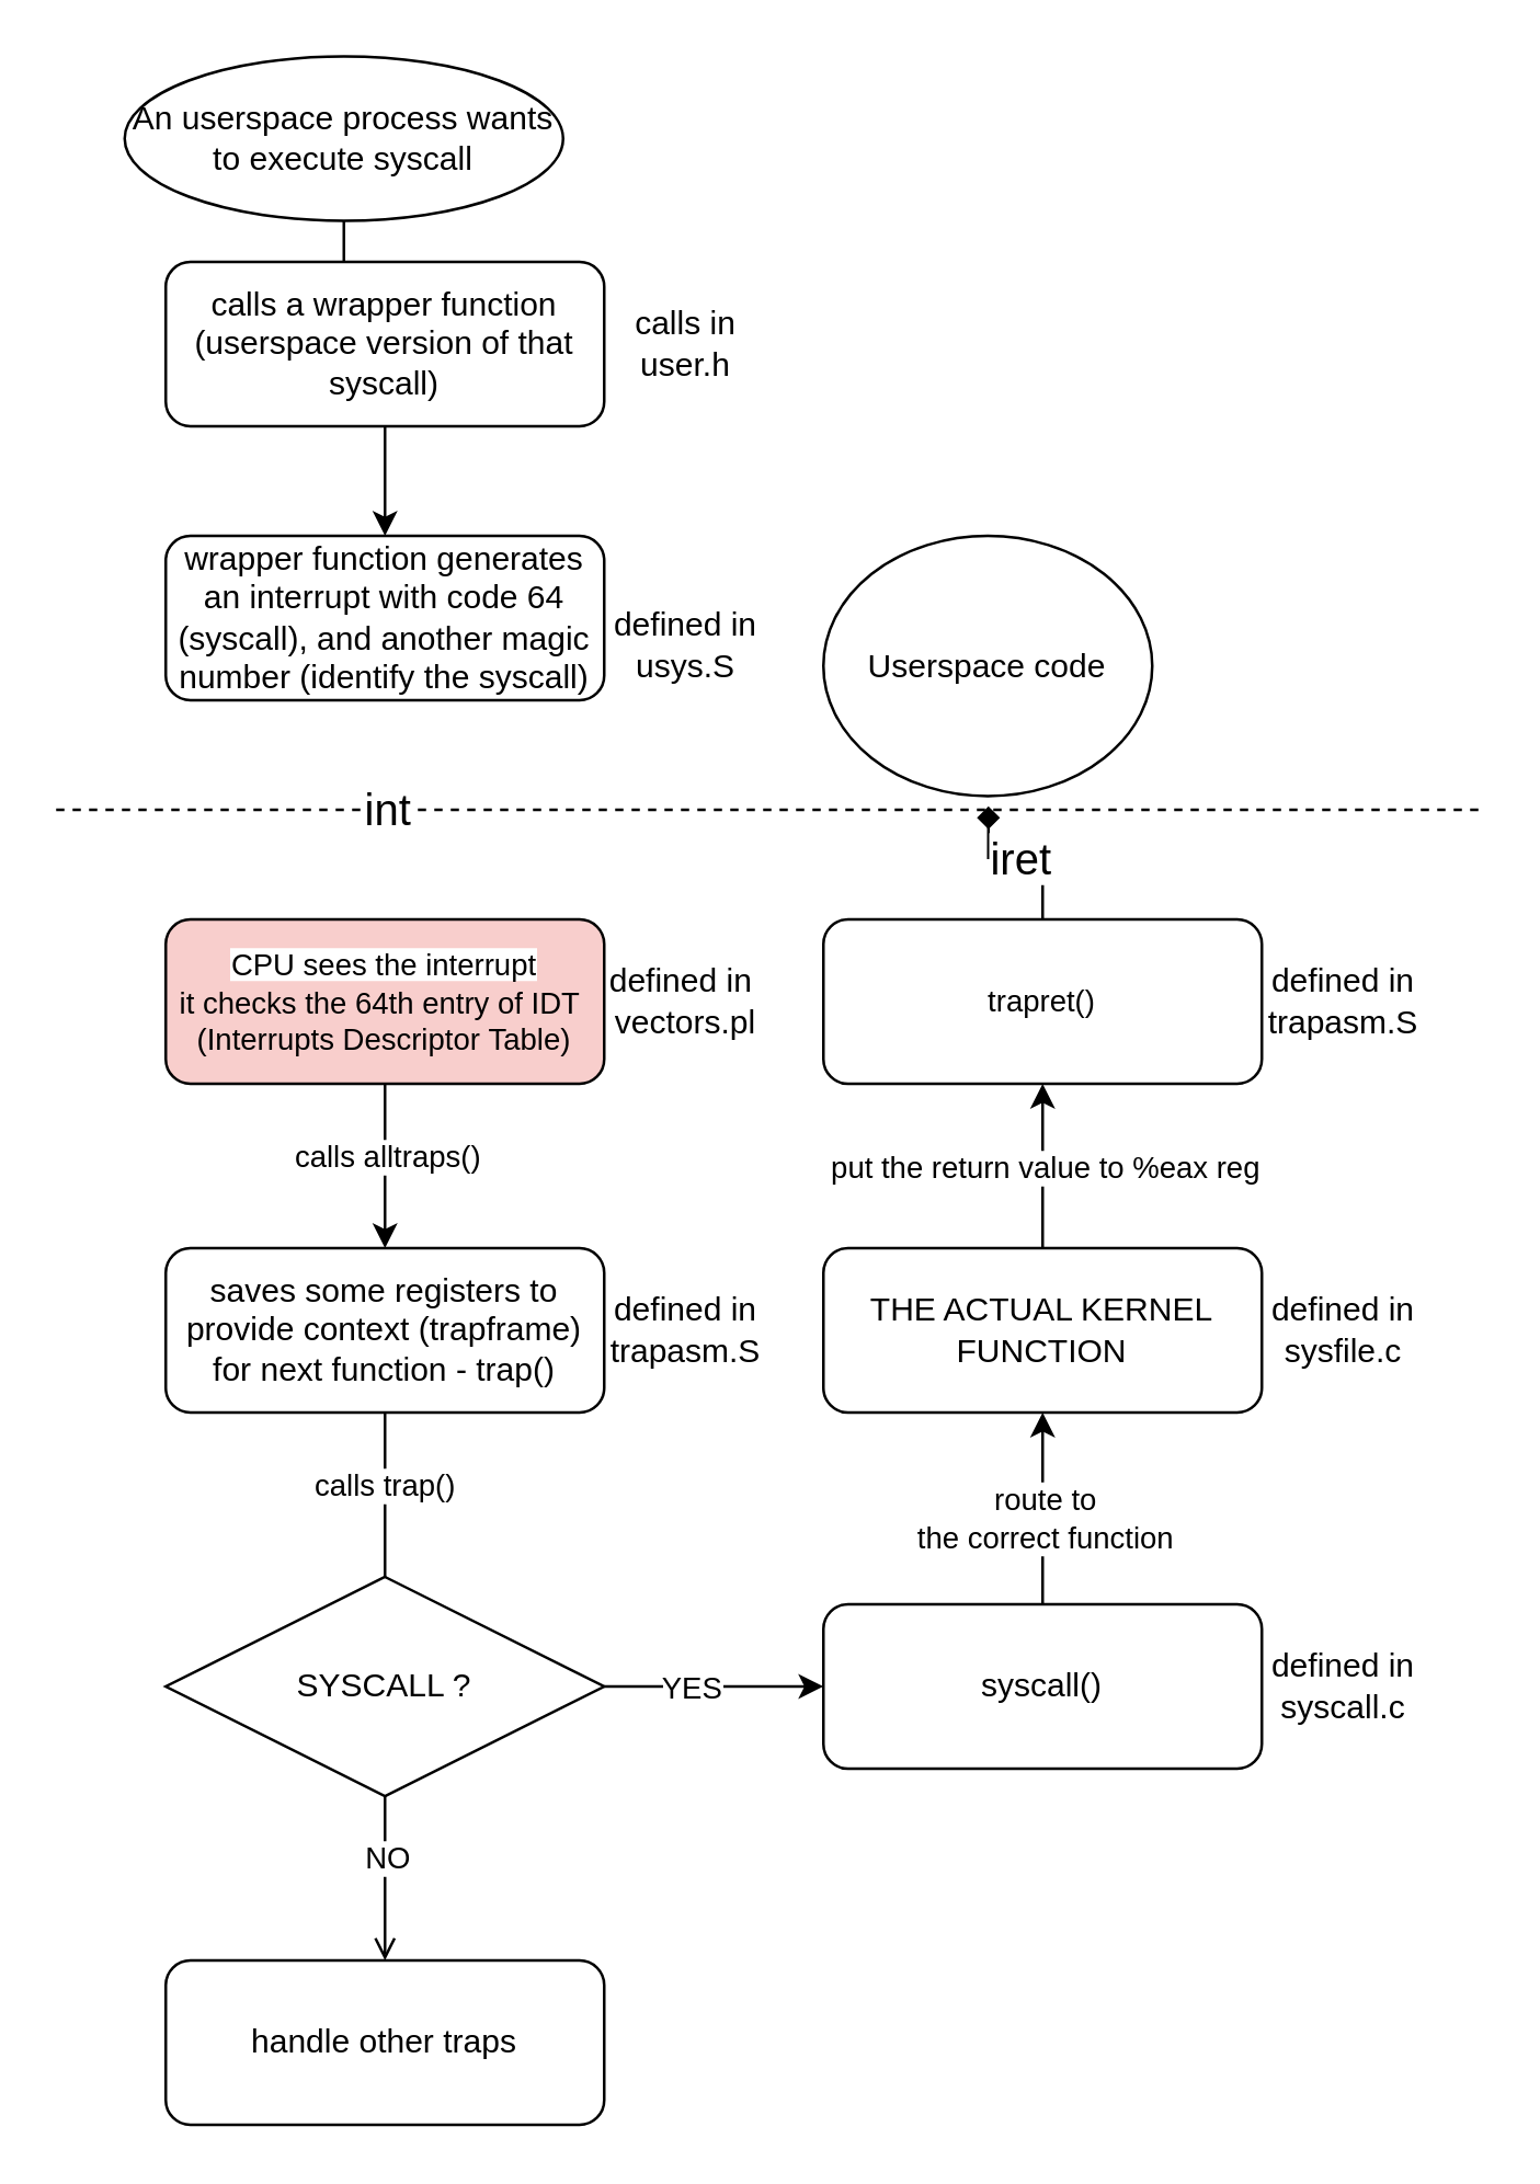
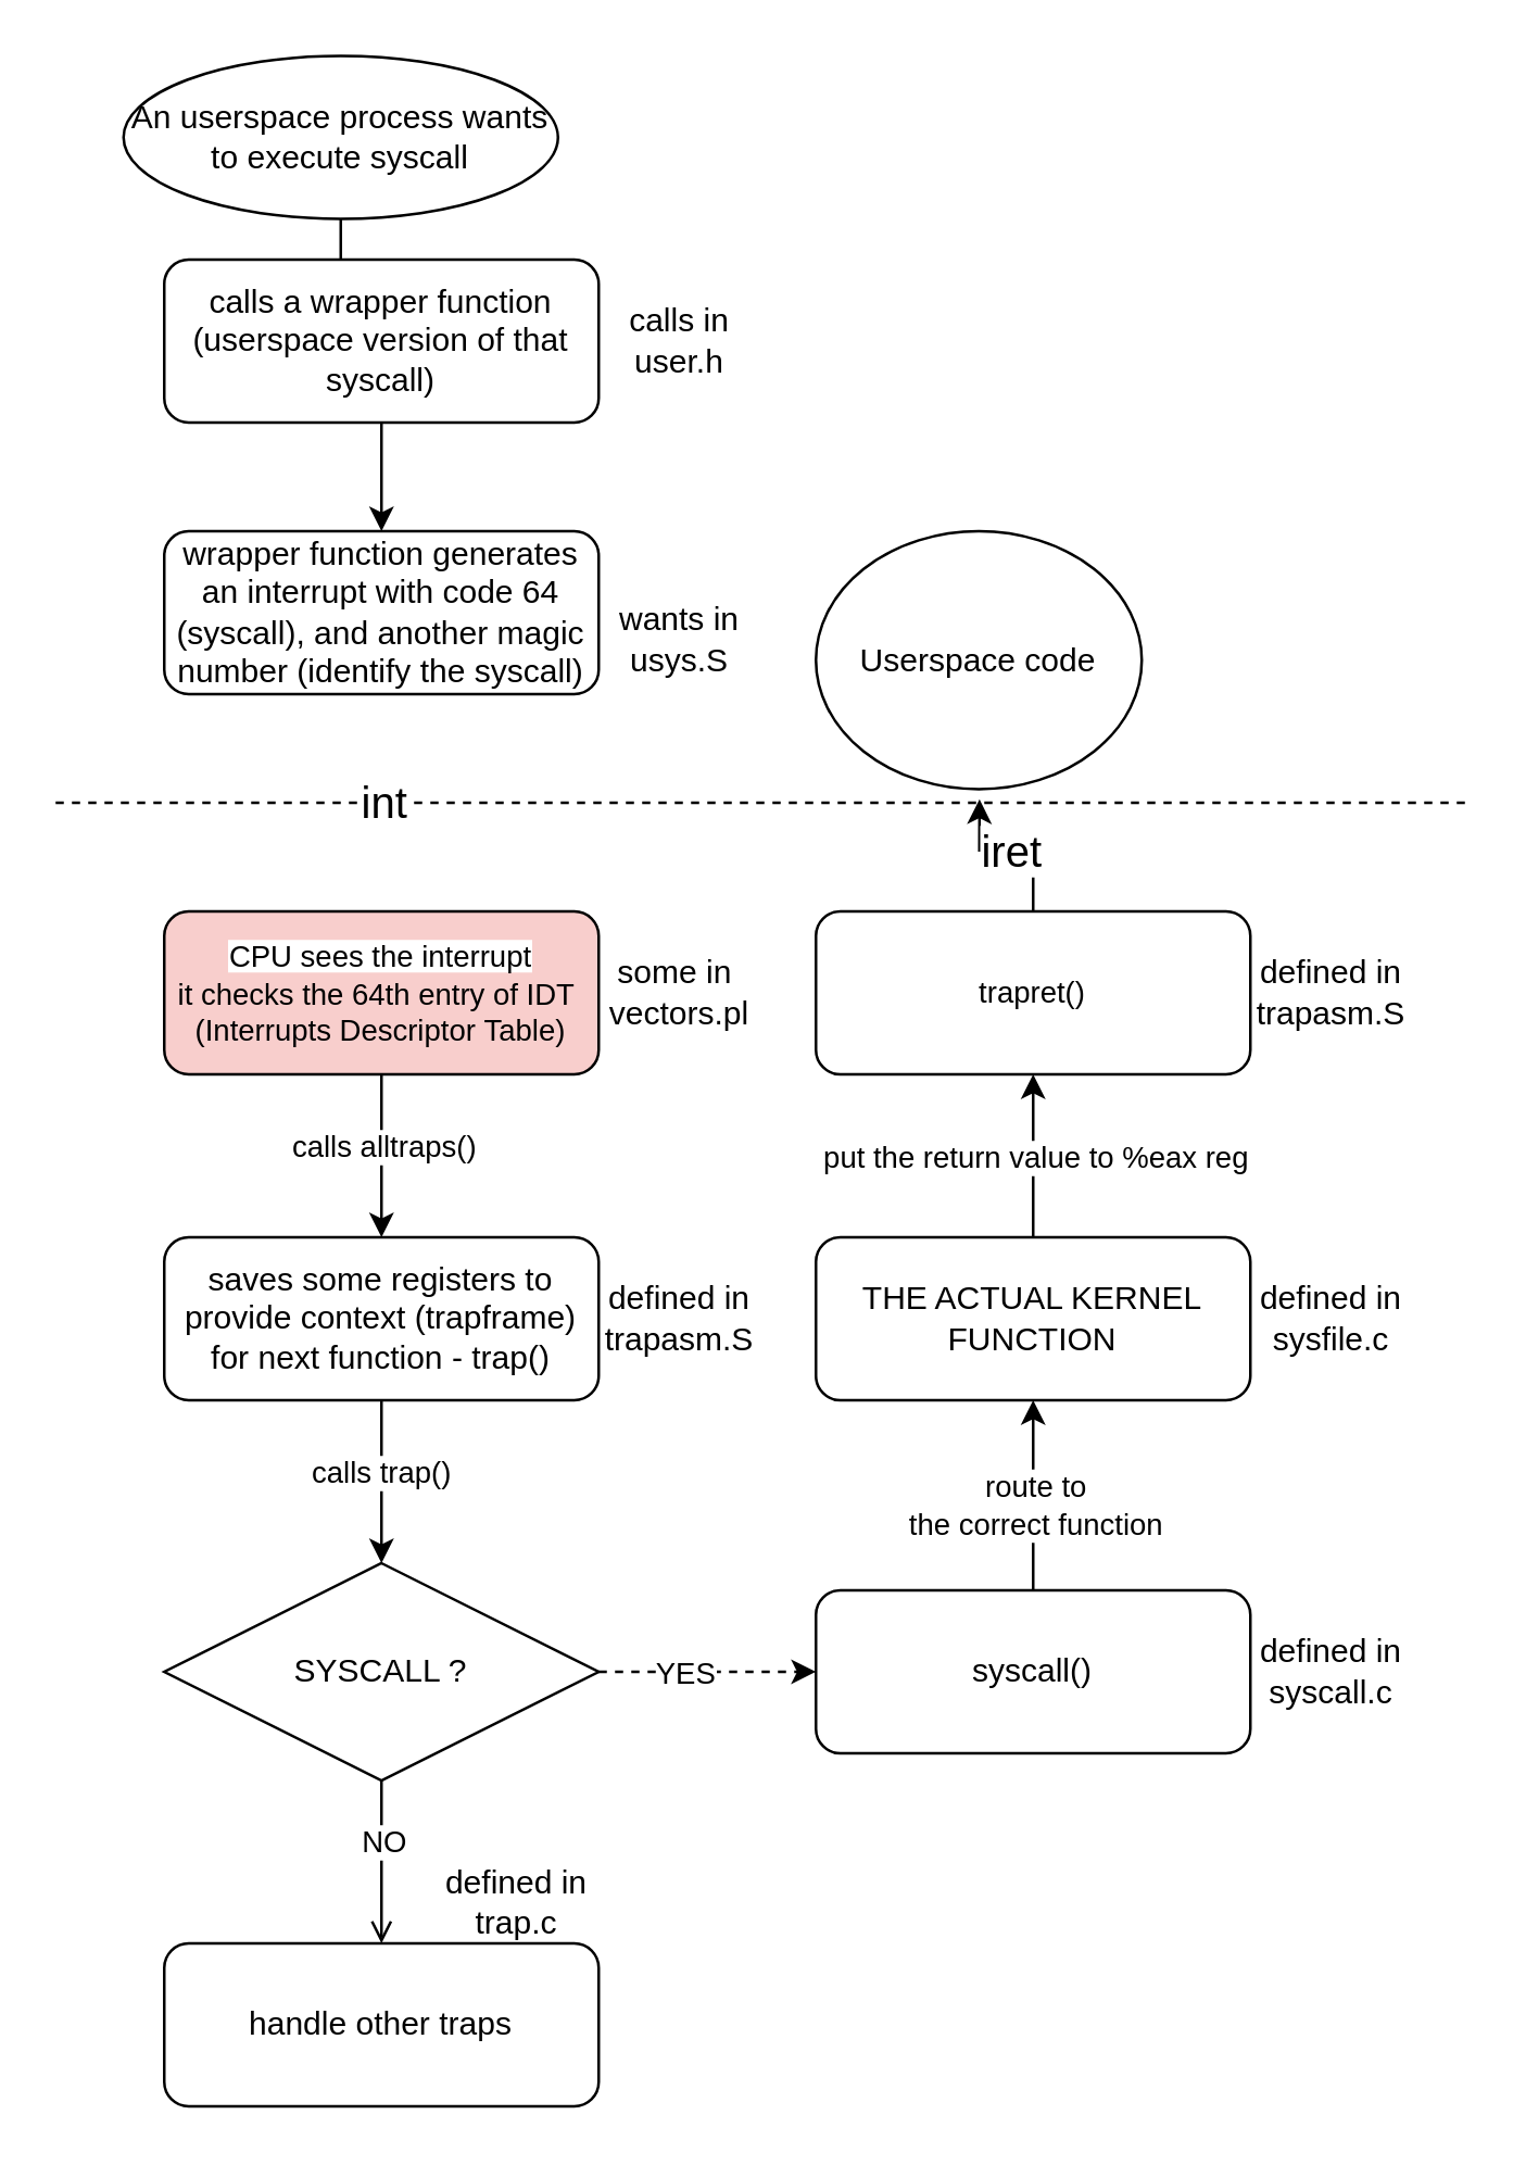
  <mxCell id="0" />
  <mxCell id="1" parent="0" />
  <mxCell id="2" style="edgeStyle=orthogonalEdgeStyle;rounded=0;orthogonalLoop=1;jettySize=auto;html=1;entryX=0.5;entryY=0;entryDx=0;entryDy=0;" edge="1" parent="1" source="3" target="5"><mxGeometry relative="1" as="geometry" /></mxCell>
  <mxCell id="3" value="An userspace process wants to execute syscall" style="ellipse;whiteSpace=wrap;html=1;" vertex="1" parent="1"><mxGeometry x="45" y="20" width="160" height="60" as="geometry" /></mxCell>
  <mxCell id="4" style="edgeStyle=orthogonalEdgeStyle;rounded=0;orthogonalLoop=1;jettySize=auto;html=1;entryX=0.5;entryY=0;entryDx=0;entryDy=0;" edge="1" parent="1" source="5" target="7"><mxGeometry relative="1" as="geometry" /></mxCell>
  <mxCell id="5" value="calls a wrapper function&lt;div&gt;(userspace version of that syscall)&lt;/div&gt;" style="rounded=1;whiteSpace=wrap;html=1;" vertex="1" parent="1"><mxGeometry x="60" y="95" width="160" height="60" as="geometry" /></mxCell>
  <mxCell id="6" value="calls in user.h" style="text;html=1;align=center;verticalAlign=middle;whiteSpace=wrap;rounded=0;" vertex="1" parent="1"><mxGeometry x="220" y="110" width="60" height="30" as="geometry" /></mxCell>
  <mxCell id="7" value="wrapper function generates an interrupt with code 64 (syscall), and another magic number (identify the syscall)" style="rounded=1;whiteSpace=wrap;html=1;" vertex="1" parent="1"><mxGeometry x="60" y="195" width="160" height="60" as="geometry" /></mxCell>
- <mxCell id="8" value="defined in usys.S" style="text;html=1;align=center;verticalAlign=middle;whiteSpace=wrap;rounded=0;" vertex="1" parent="1"><mxGeometry x="220" y="220" width="60" height="30" as="geometry" /></mxCell>
+ <mxCell id="8" value="wants in usys.S" style="text;html=1;align=center;verticalAlign=middle;whiteSpace=wrap;rounded=0;" vertex="1" parent="1"><mxGeometry x="220" y="220" width="60" height="30" as="geometry" /></mxCell>
  <mxCell id="9" style="edgeStyle=orthogonalEdgeStyle;rounded=0;orthogonalLoop=1;jettySize=auto;html=1;entryX=0.5;entryY=0;entryDx=0;entryDy=0;" edge="1" parent="1" source="16" target="15"><mxGeometry relative="1" as="geometry" /></mxCell>
  <mxCell id="10" value="calls alltraps()" style="edgeLabel;html=1;align=center;verticalAlign=middle;resizable=0;points=[];" vertex="1" connectable="0" parent="9"><mxGeometry x="-0.133" relative="1" as="geometry"><mxPoint as="offset" /></mxGeometry></mxCell>
  <mxCell id="11" value="" style="endArrow=none;dashed=1;html=1;rounded=0;" edge="1" parent="1"><mxGeometry width="50" height="50" relative="1" as="geometry"><mxPoint x="20" y="295" as="sourcePoint" /><mxPoint x="540" y="295" as="targetPoint" /></mxGeometry></mxCell>
  <mxCell id="12" value="&lt;font style=&quot;font-size: 16px;&quot;&gt;int&lt;/font&gt;" style="edgeLabel;html=1;align=center;verticalAlign=middle;resizable=0;points=[];" vertex="1" connectable="0" parent="11"><mxGeometry x="-0.54" y="1" relative="1" as="geometry"><mxPoint as="offset" /></mxGeometry></mxCell>
- <mxCell id="13" style="edgeStyle=orthogonalEdgeStyle;rounded=0;orthogonalLoop=1;jettySize=auto;html=1;entryX=0.5;entryY=0;entryDx=0;entryDy=0;endArrow=none;" edge="1" parent="1" source="15" target="21"><mxGeometry relative="1" as="geometry"><mxPoint x="140" y="585" as="targetPoint" /></mxGeometry></mxCell>
+ <mxCell id="13" style="edgeStyle=orthogonalEdgeStyle;rounded=0;orthogonalLoop=1;jettySize=auto;html=1;entryX=0.5;entryY=0;entryDx=0;entryDy=0;" edge="1" parent="1" source="15" target="21"><mxGeometry relative="1" as="geometry"><mxPoint x="140" y="585" as="targetPoint" /></mxGeometry></mxCell>
  <mxCell id="14" value="calls trap()" style="edgeLabel;html=1;align=center;verticalAlign=middle;resizable=0;points=[];" vertex="1" connectable="0" parent="13"><mxGeometry x="-0.122" y="-1" relative="1" as="geometry"><mxPoint as="offset" /></mxGeometry></mxCell>
  <mxCell id="15" value="&lt;div&gt;saves some registers to provide context (trapframe) for next function - trap()&lt;/div&gt;" style="rounded=1;whiteSpace=wrap;html=1;" vertex="1" parent="1"><mxGeometry x="60" y="455" width="160" height="60" as="geometry" /></mxCell>
  <mxCell id="16" value="&lt;span style=&quot;font-size: 11px; text-wrap-mode: nowrap; background-color: rgb(255, 255, 255);&quot;&gt;CPU sees the interrupt&lt;/span&gt;&lt;div style=&quot;font-size: 11px; text-wrap-mode: nowrap;&quot;&gt;it checks the 64th entry of IDT&amp;nbsp;&lt;/div&gt;&lt;div style=&quot;font-size: 11px; text-wrap-mode: nowrap;&quot;&gt;(Interrupts Descriptor&amp;nbsp;&lt;span style=&quot;background-color: transparent; color: light-dark(rgb(0, 0, 0), rgb(255, 255, 255));&quot;&gt;Table)&lt;/span&gt;&lt;/div&gt;" style="rounded=1;whiteSpace=wrap;html=1;fillColor=#f8cecc;" vertex="1" parent="1"><mxGeometry x="60" y="335" width="160" height="60" as="geometry" /></mxCell>
- <mxCell id="17" style="edgeStyle=orthogonalEdgeStyle;rounded=0;orthogonalLoop=1;jettySize=auto;html=1;exitX=1;exitY=0.5;exitDx=0;exitDy=0;entryX=0;entryY=0.5;entryDx=0;entryDy=0;" edge="1" parent="1" source="21" target="24"><mxGeometry relative="1" as="geometry" /></mxCell>
+ <mxCell id="17" style="edgeStyle=orthogonalEdgeStyle;rounded=0;orthogonalLoop=1;jettySize=auto;html=1;exitX=1;exitY=0.5;exitDx=0;exitDy=0;entryX=0;entryY=0.5;entryDx=0;entryDy=0;dashed=1;" edge="1" parent="1" source="21" target="24"><mxGeometry relative="1" as="geometry" /></mxCell>
  <mxCell id="18" value="YES" style="edgeLabel;html=1;align=center;verticalAlign=middle;resizable=0;points=[];" vertex="1" connectable="0" parent="17"><mxGeometry x="-0.222" relative="1" as="geometry"><mxPoint as="offset" /></mxGeometry></mxCell>
  <mxCell id="19" style="edgeStyle=orthogonalEdgeStyle;rounded=0;orthogonalLoop=1;jettySize=auto;html=1;endArrow=open;" edge="1" parent="1" source="21" target="37"><mxGeometry relative="1" as="geometry"><mxPoint x="140" y="695" as="targetPoint" /></mxGeometry></mxCell>
  <mxCell id="20" value="NO" style="edgeLabel;html=1;align=center;verticalAlign=middle;resizable=0;points=[];" vertex="1" connectable="0" parent="19"><mxGeometry x="-0.273" y="1" relative="1" as="geometry"><mxPoint x="-1" as="offset" /></mxGeometry></mxCell>
  <mxCell id="21" value="SYSCALL ?" style="rhombus;whiteSpace=wrap;html=1;" vertex="1" parent="1"><mxGeometry x="60" y="575" width="160" height="80" as="geometry" /></mxCell>
  <mxCell id="22" style="edgeStyle=orthogonalEdgeStyle;rounded=0;orthogonalLoop=1;jettySize=auto;html=1;" edge="1" parent="1" source="24" target="28"><mxGeometry relative="1" as="geometry"><mxPoint x="380" y="535" as="targetPoint" /></mxGeometry></mxCell>
  <mxCell id="23" value="route to&lt;div&gt;the correct function&lt;/div&gt;" style="edgeLabel;html=1;align=center;verticalAlign=middle;resizable=0;points=[];" vertex="1" connectable="0" parent="22"><mxGeometry x="-0.095" relative="1" as="geometry"><mxPoint as="offset" /></mxGeometry></mxCell>
  <mxCell id="24" value="&lt;div&gt;syscall()&lt;/div&gt;" style="rounded=1;whiteSpace=wrap;html=1;" vertex="1" parent="1"><mxGeometry x="300" y="585" width="160" height="60" as="geometry" /></mxCell>
  <mxCell id="25" value="defined in syscall.c" style="text;html=1;align=center;verticalAlign=middle;whiteSpace=wrap;rounded=0;" vertex="1" parent="1"><mxGeometry x="460" y="600" width="60" height="30" as="geometry" /></mxCell>
  <mxCell id="26" style="edgeStyle=orthogonalEdgeStyle;rounded=0;orthogonalLoop=1;jettySize=auto;html=1;entryX=0.5;entryY=1;entryDx=0;entryDy=0;" edge="1" parent="1" source="28" target="30"><mxGeometry relative="1" as="geometry" /></mxCell>
  <mxCell id="27" value="put the return value to %eax reg" style="edgeLabel;html=1;align=center;verticalAlign=middle;resizable=0;points=[];" vertex="1" connectable="0" parent="26"><mxGeometry x="-0.005" relative="1" as="geometry"><mxPoint as="offset" /></mxGeometry></mxCell>
  <mxCell id="28" value="THE ACTUAL KERNEL FUNCTION" style="rounded=1;whiteSpace=wrap;html=1;" vertex="1" parent="1"><mxGeometry x="300" y="455" width="160" height="60" as="geometry" /></mxCell>
  <mxCell id="29" value="defined in sysfile.c" style="text;html=1;align=center;verticalAlign=middle;whiteSpace=wrap;rounded=0;" vertex="1" parent="1"><mxGeometry x="460" y="470" width="60" height="30" as="geometry" /></mxCell>
  <mxCell id="30" value="&lt;span style=&quot;font-size: 11px; text-wrap-mode: nowrap; background-color: rgb(255, 255, 255);&quot;&gt;trapret()&lt;/span&gt;" style="rounded=1;whiteSpace=wrap;html=1;" vertex="1" parent="1"><mxGeometry x="300" y="335" width="160" height="60" as="geometry" /></mxCell>
  <mxCell id="31" value="defined in trapasm.S" style="text;html=1;align=center;verticalAlign=middle;whiteSpace=wrap;rounded=0;" vertex="1" parent="1"><mxGeometry x="460" y="350" width="60" height="30" as="geometry" /></mxCell>
  <mxCell id="32" value="defined in trapasm.S" style="text;html=1;align=center;verticalAlign=middle;whiteSpace=wrap;rounded=0;" vertex="1" parent="1"><mxGeometry x="220" y="470" width="60" height="30" as="geometry" /></mxCell>
- <mxCell id="33" value="defined in&amp;nbsp;&lt;div&gt;vectors.pl&lt;/div&gt;" style="text;html=1;align=center;verticalAlign=middle;whiteSpace=wrap;rounded=0;" vertex="1" parent="1"><mxGeometry x="220" y="350" width="60" height="30" as="geometry" /></mxCell>
+ <mxCell id="33" value="some in&amp;nbsp;&lt;div&gt;vectors.pl&lt;/div&gt;" style="text;html=1;align=center;verticalAlign=middle;whiteSpace=wrap;rounded=0;" vertex="1" parent="1"><mxGeometry x="220" y="350" width="60" height="30" as="geometry" /></mxCell>
  <mxCell id="34" value="Userspace code" style="ellipse;whiteSpace=wrap;html=1;" vertex="1" parent="1"><mxGeometry x="300" y="195" width="120" height="95" as="geometry" /></mxCell>
- <mxCell id="35" style="edgeStyle=orthogonalEdgeStyle;rounded=0;orthogonalLoop=1;jettySize=auto;html=1;entryX=0.502;entryY=1.039;entryDx=0;entryDy=0;entryPerimeter=0;endArrow=diamond;" edge="1" parent="1" source="30" target="34"><mxGeometry relative="1" as="geometry" /></mxCell>
+ <mxCell id="35" style="edgeStyle=orthogonalEdgeStyle;rounded=0;orthogonalLoop=1;jettySize=auto;html=1;entryX=0.502;entryY=1.039;entryDx=0;entryDy=0;entryPerimeter=0;" edge="1" parent="1" source="30" target="34"><mxGeometry relative="1" as="geometry" /></mxCell>
  <mxCell id="36" value="&lt;font style=&quot;font-size: 16px;&quot;&gt;iret&lt;/font&gt;" style="edgeLabel;html=1;align=center;verticalAlign=middle;resizable=0;points=[];" vertex="1" connectable="0" parent="35"><mxGeometry x="0.018" relative="1" as="geometry"><mxPoint as="offset" /></mxGeometry></mxCell>
  <mxCell id="37" value="handle other traps" style="rounded=1;whiteSpace=wrap;html=1;" vertex="1" parent="1"><mxGeometry x="60" y="715" width="160" height="60" as="geometry" /></mxCell>
+ <mxCell id="38" value="defined in trap.c" style="text;html=1;align=center;verticalAlign=middle;whiteSpace=wrap;rounded=0;" vertex="1" parent="1"><mxGeometry x="160" y="685" width="60" height="30" as="geometry" /></mxCell>
